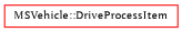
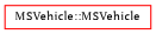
  digraph {
    rankdir=LR
    fontname="PT Serif"
-   n1 [color=red fillcolor=white fontname="PT Serif" fontsize=10 height=0.2 label="MSVehicle::DriveProcessItem" shape=record style=filled width=0.4]
+   n1 [color=red fillcolor=white fontname="PT Serif" fontsize=10 height=0.2 label="MSVehicle::MSVehicle" shape=record style=filled width=0.4]
  }
